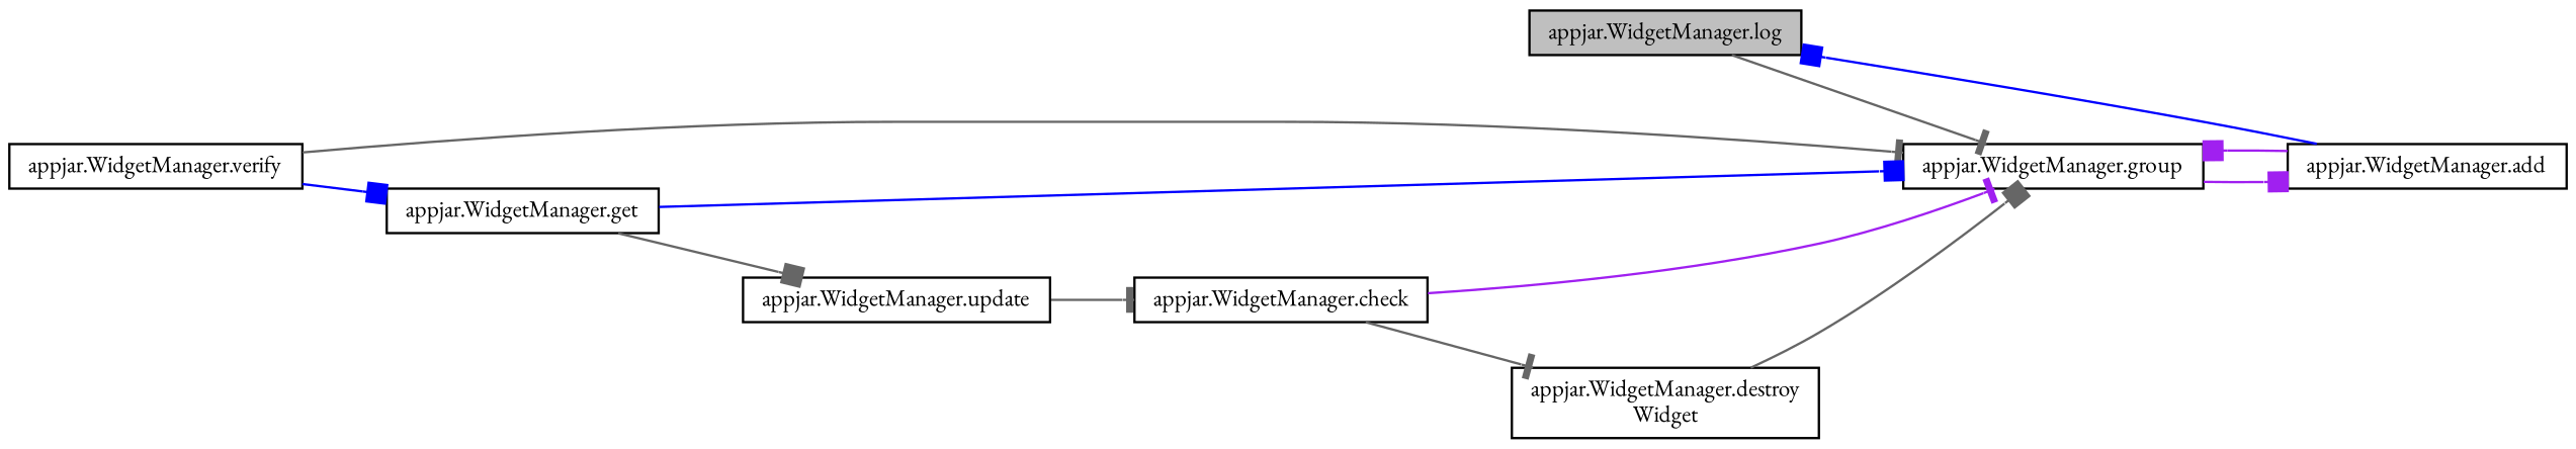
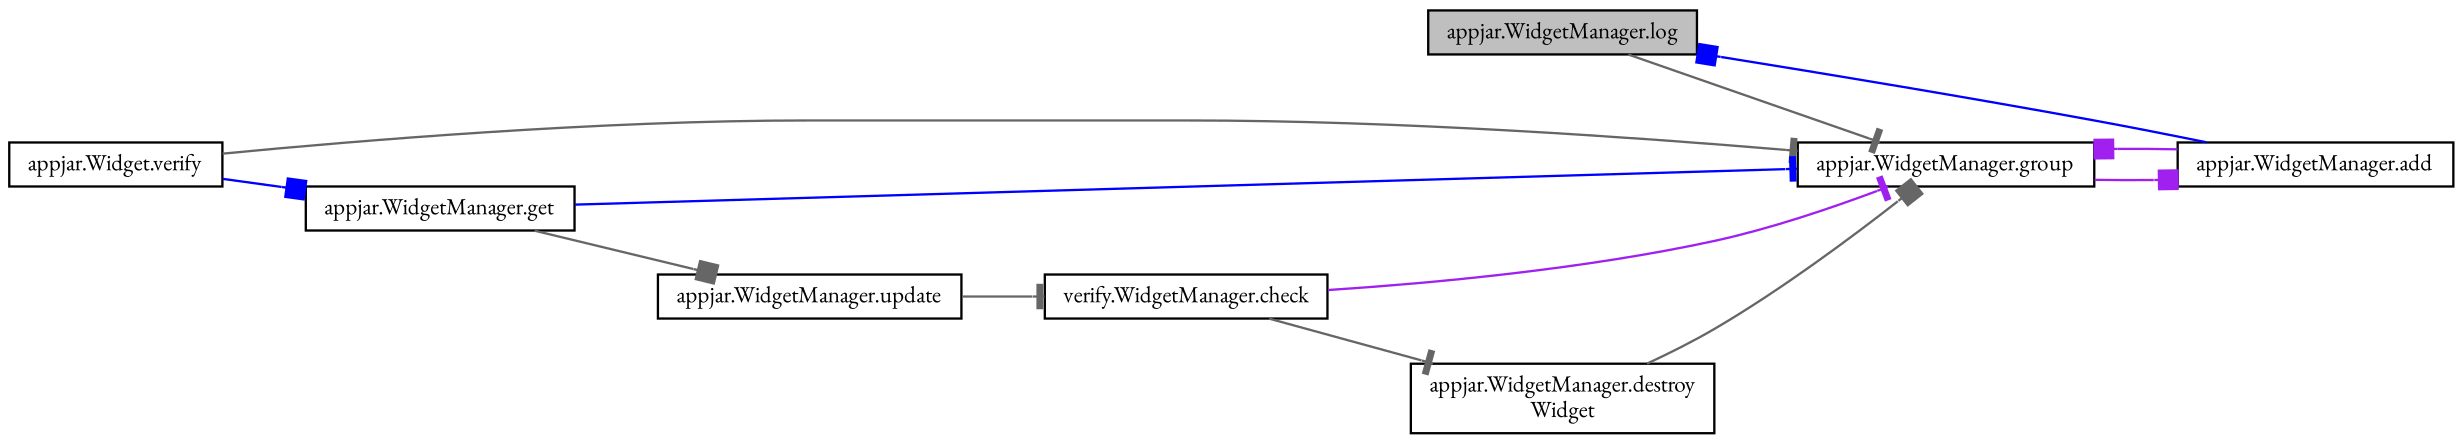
  digraph {
    fontname="EB Garamond"
    rankdir=LR
    node [color=black fillcolor=white fontname="EB Garamond" fontsize=10 shape=record style=filled]
    edge [arrowhead=tee color=gray40 fontname="EB Garamond" fontsize=10 labelfontname=Helvetica labelfontsize=10 style=solid]
    n1 [fillcolor=grey75 fontcolor=black height=0.2 label="appjar.WidgetManager.log" width=0.4]
    n2 [height=0.2 label="appjar.WidgetManager.group" width=0.4]
    n3 [height=0.2 label="appjar.WidgetManager.add" width=0.4]
-   n4 [height=0.2 label="appjar.WidgetManager.verify" width=0.4]
+   n4 [height=0.2 label="appjar.Widget.verify" width=0.4]
    n5 [height=0.2 label="appjar.WidgetManager.get" width=0.4]
    n6 [height=0.2 label="appjar.WidgetManager.update" width=0.4]
-   n7 [height=0.2 label="appjar.WidgetManager.check" width=0.4]
+   n7 [height=0.2 label="verify.WidgetManager.check" width=0.4]
    n8 [height=0.2 label="appjar.WidgetManager.destroy\lWidget" width=0.4]
    n1 -> n2
    n2 -> n3 [arrowhead=box color=purple]
    n3 -> n1 [arrowhead=box color=blue]
    n3 -> n2 [arrowhead=box color=purple]
    n4 -> n2
    n4 -> n5 [arrowhead=box color=blue]
-   n5 -> n2 [arrowhead=box color=blue]
+   n5 -> n2 [color=blue]
    n5 -> n6 [arrowhead=box]
    n6 -> n7
    n7 -> n2 [color=purple]
    n7 -> n8
    n8 -> n2 [arrowhead=box]
  }
